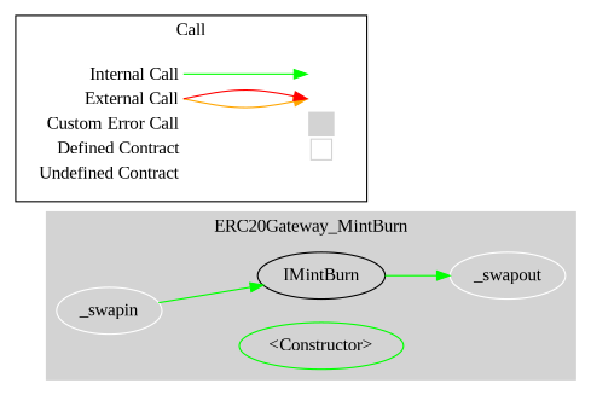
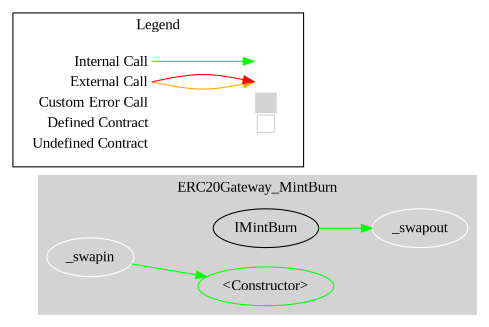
  digraph {
    compound=true
    fontname="Liberation Serif"
    rankdir=LR
    node [fontname="Liberation Serif"]
    edge [color=green fontname="Liberation Serif"]
    n1 [color=green label="<Constructor>"]
    n2 [color=white label=_swapout]
    n3 [color=white label=_swapin]
    n4 [label=IMintBurn]
    n5 [label=<<table border="0" cellpadding="2" cellspacing="0" cellborder="0">   <tr><td align="right" port="i1">Internal Call</td></tr>   <tr><td align="right" port="i2">External Call</td></tr>   <tr><td align="right" port="i2">Custom Error Call</td></tr>   <tr><td align="right" port="i3">Defined Contract</td></tr>   <tr><td align="right" port="i4">Undefined Contract</td></tr>   </table>> shape=plaintext]
    n6 [label=<<table border="0" cellpadding="2" cellspacing="0" cellborder="0">   <tr><td port="i1">&nbsp;&nbsp;&nbsp;</td></tr>   <tr><td port="i2">&nbsp;&nbsp;&nbsp;</td></tr>   <tr><td port="i3" bgcolor="lightgray">&nbsp;&nbsp;&nbsp;</td></tr>   <tr><td port="i4">     <table border="1" cellborder="0" cellspacing="0" cellpadding="7" color="lightgray">       <tr>        <td></td>       </tr>      </table>   </td></tr>   </table>> shape=plaintext]
    subgraph cluster_1 {
      bgcolor=lightgray
      color=lightgray
      label=ERC20Gateway_MintBurn
      style=filled
      n1
      n2
      n3
      n4
    }
    subgraph cluster_2 {
-     label=Call
+     label=Legend
      n5
      n6
    }
-   n3 -> n4
+   n3 -> n1
    n4 -> n2
    n5 -> n6 [headport="i1:w" tailport="i1:e"]
    n5 -> n6 [color=orange headport="i2:w" tailport="i2:e"]
    n5 -> n6 [color=red headport="i2:w" tailport="i2:e"]
  }
